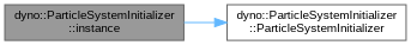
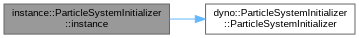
  digraph {
    rankdir=LR
    fontname="Liberation Sans"
    node [fontname="Liberation Sans" fontsize=10 shape=box style=filled]
-   n1 [color=gray40 fillcolor=grey60 fontcolor=black height=0.2 label="dyno::ParticleSystemInitializer\l::instance" width=0.4]
+   n1 [color=gray40 fillcolor=grey60 fontcolor=black height=0.2 label="instance::ParticleSystemInitializer\l::instance" width=0.4]
    n2 [color=grey40 fillcolor=white height=0.2 label="dyno::ParticleSystemInitializer\l::ParticleSystemInitializer" width=0.4]
    n1 -> n2 [color=steelblue1 fontname="Liberation Sans" fontsize=10 labelfontname=Helvetica labelfontsize=10 style=solid]
  }
